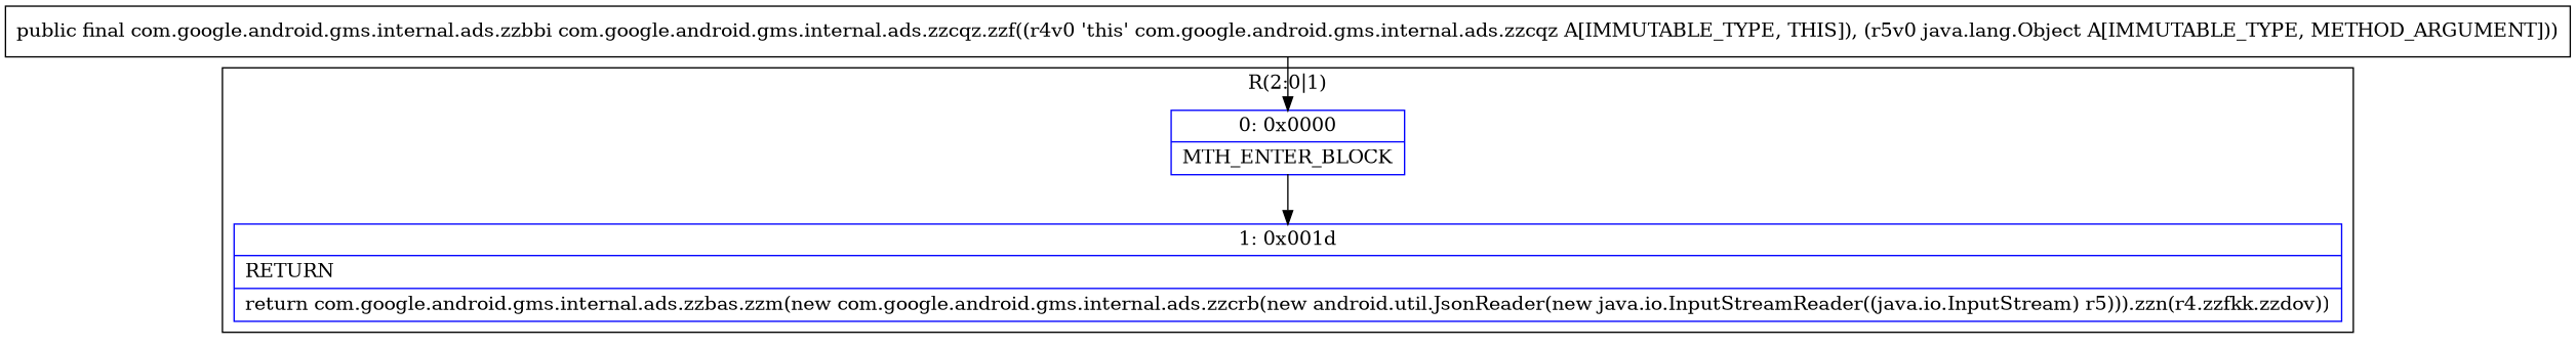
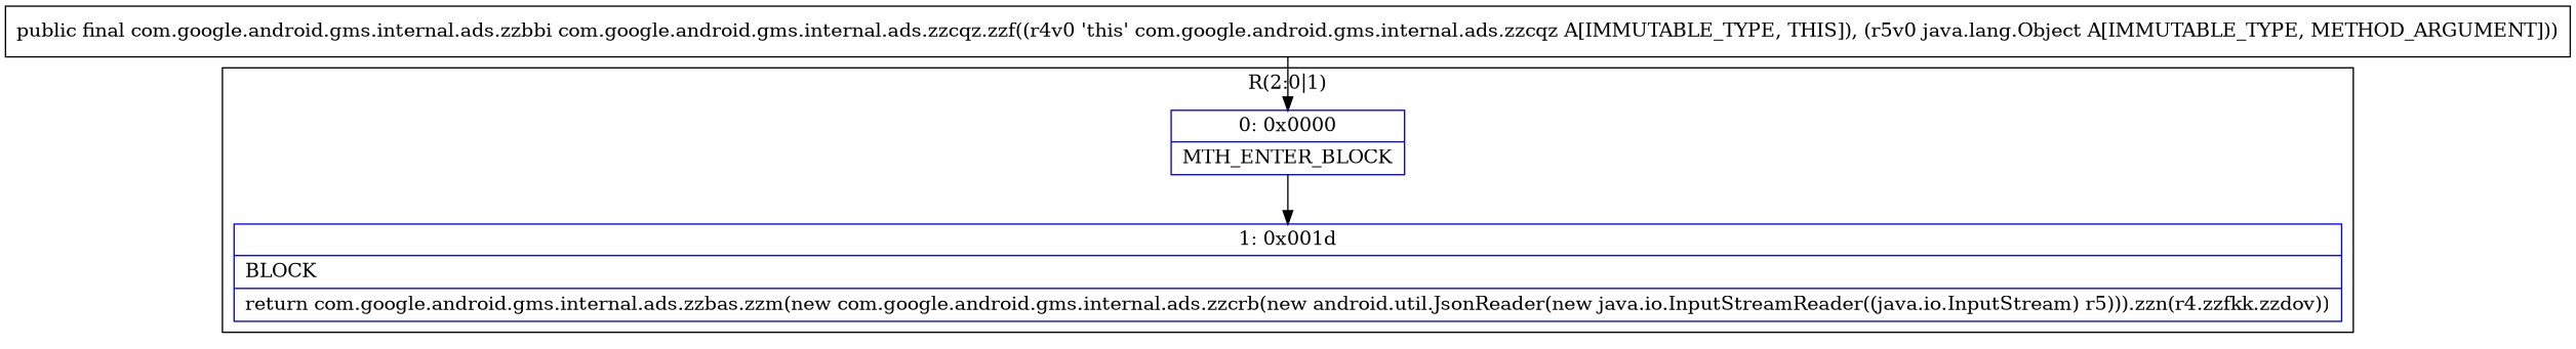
  digraph {
    node [color=blue shape=record]
    n1 [label="{0\:\ 0x0000|MTH_ENTER_BLOCK\l}"]
-   n2 [label="{1\:\ 0x001d|RETURN\l|return com.google.android.gms.internal.ads.zzbas.zzm(new com.google.android.gms.internal.ads.zzcrb(new android.util.JsonReader(new java.io.InputStreamReader((java.io.InputStream) r5))).zzn(r4.zzfkk.zzdov))\l}"]
+   n2 [label="{1\:\ 0x001d|BLOCK\l|return com.google.android.gms.internal.ads.zzbas.zzm(new com.google.android.gms.internal.ads.zzcrb(new android.util.JsonReader(new java.io.InputStreamReader((java.io.InputStream) r5))).zzn(r4.zzfkk.zzdov))\l}"]
    n3 [label="{public final com.google.android.gms.internal.ads.zzbbi com.google.android.gms.internal.ads.zzcqz.zzf((r4v0 'this' com.google.android.gms.internal.ads.zzcqz A[IMMUTABLE_TYPE, THIS]), (r5v0 java.lang.Object A[IMMUTABLE_TYPE, METHOD_ARGUMENT])) }" color=""]
    subgraph cluster_1 {
      label="R(2:0|1)"
      n1
      n2
    }
    n1 -> n2
    n3 -> n1
  }
